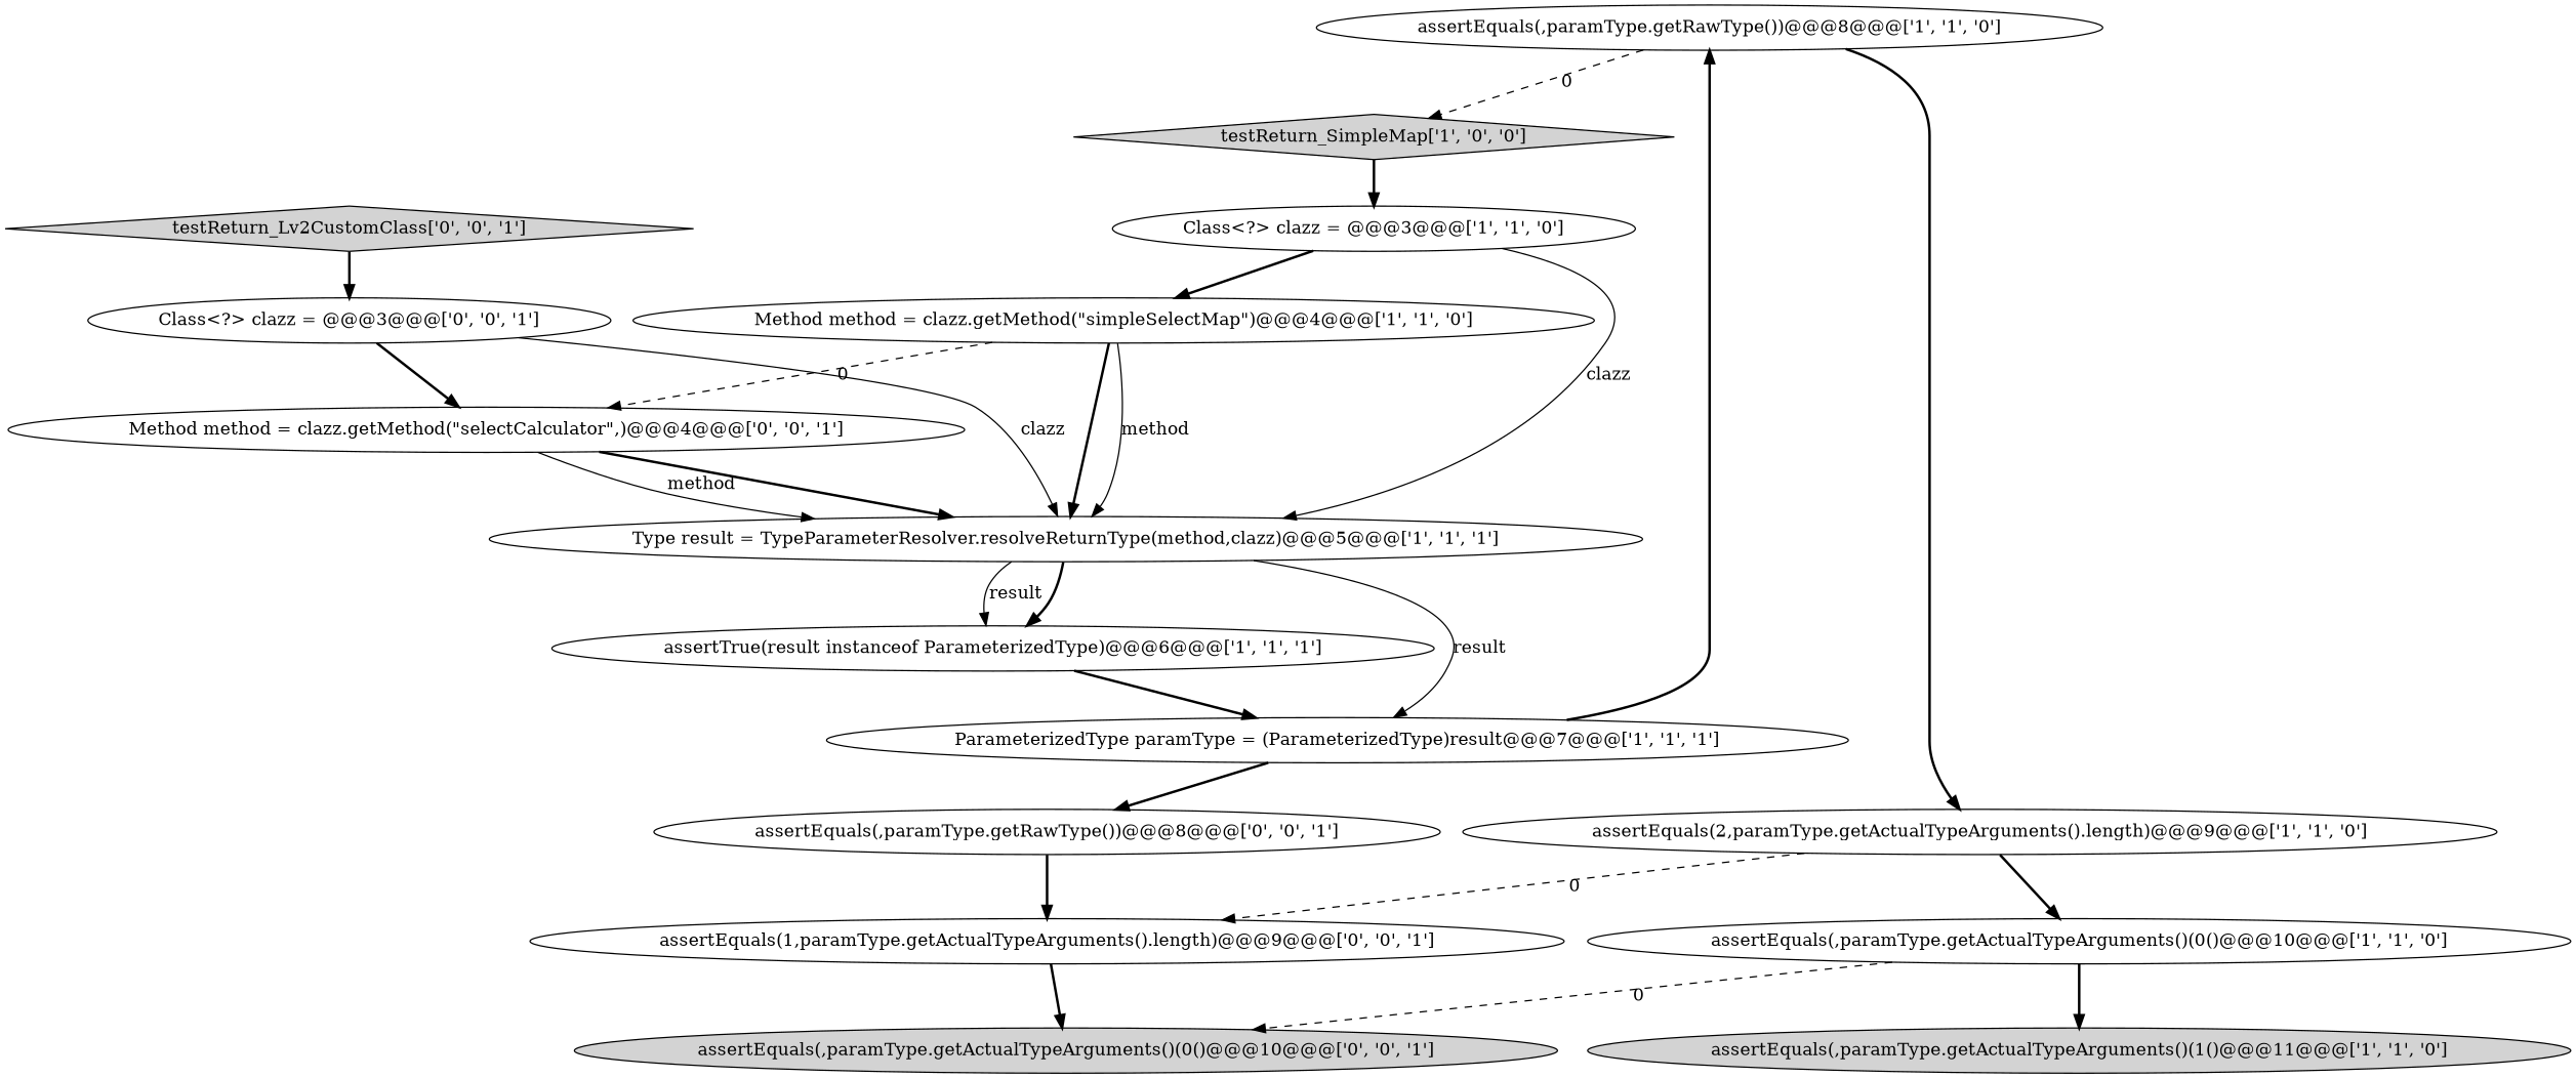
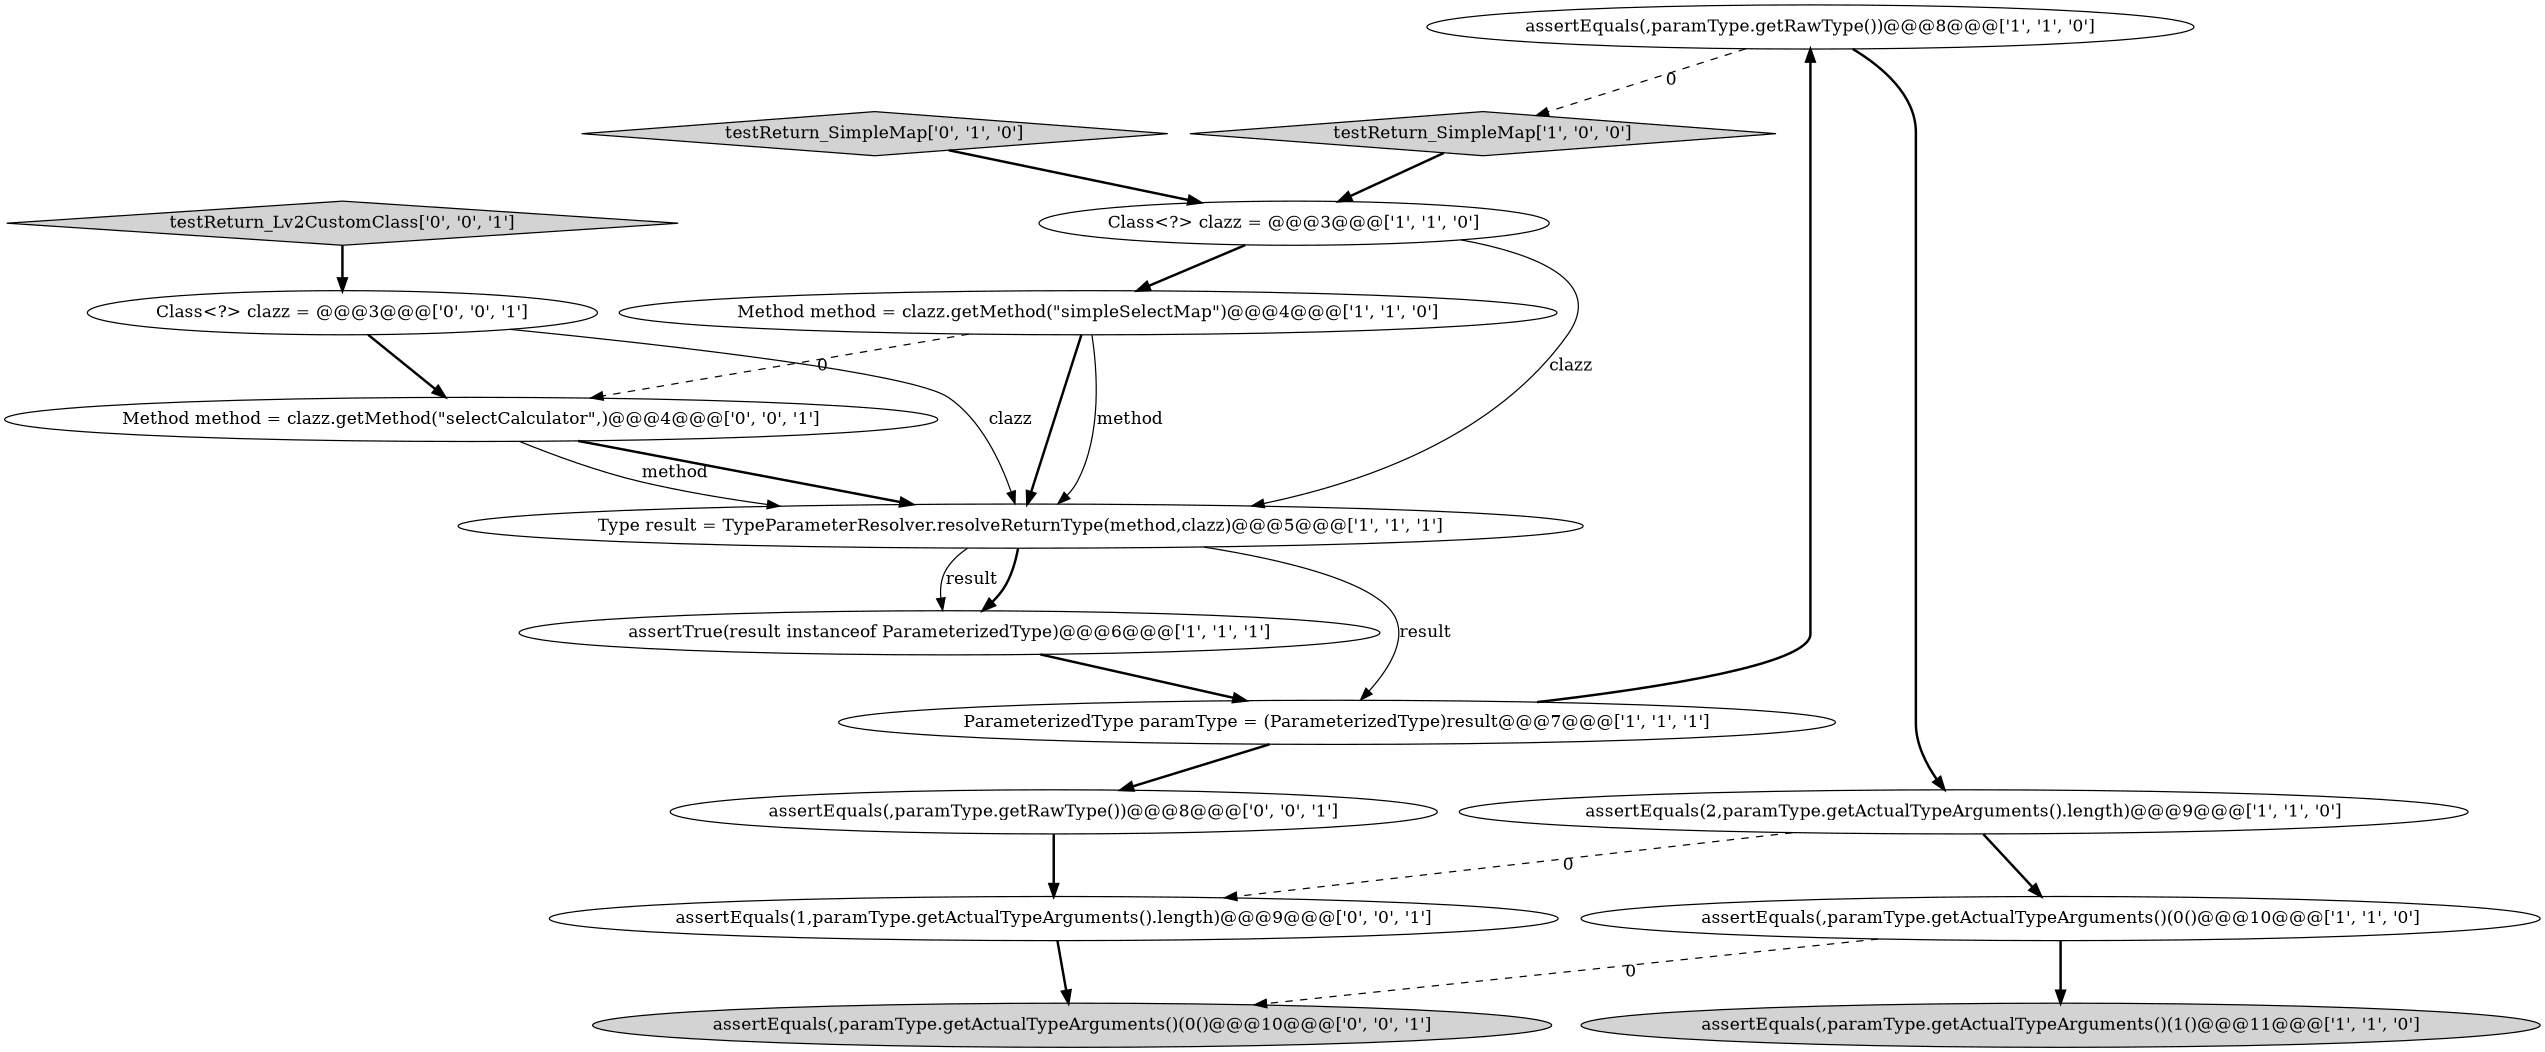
  digraph {
    node [fillcolor=white shape=ellipse style=filled]
    edge [style=bold]
    n1 [label="assertEquals(1,paramType.getActualTypeArguments().length)@@@9@@@['0', '0', '1']"]
    n2 [fillcolor=lightgray label="assertEquals(,paramType.getActualTypeArguments()(0()@@@10@@@['0', '0', '1']"]
    n3 [label="ParameterizedType paramType = (ParameterizedType)result@@@7@@@['1', '1', '1']"]
    n4 [label="assertEquals(,paramType.getRawType())@@@8@@@['1', '1', '0']"]
    n5 [label="assertEquals(,paramType.getRawType())@@@8@@@['0', '0', '1']"]
    n6 [label="assertEquals(2,paramType.getActualTypeArguments().length)@@@9@@@['1', '1', '0']"]
    n7 [fillcolor=lightgray label="testReturn_SimpleMap['1', '0', '0']" shape=diamond]
    n8 [label="assertTrue(result instanceof ParameterizedType)@@@6@@@['1', '1', '1']"]
    n9 [label="assertEquals(,paramType.getActualTypeArguments()(0()@@@10@@@['1', '1', '0']"]
    n10 [fillcolor=lightgray label="assertEquals(,paramType.getActualTypeArguments()(1()@@@11@@@['1', '1', '0']"]
    n11 [label="Method method = clazz.getMethod(\"simpleSelectMap\")@@@4@@@['1', '1', '0']"]
    n12 [label="Method method = clazz.getMethod(\"selectCalculator\",)@@@4@@@['0', '0', '1']"]
    n13 [label="Type result = TypeParameterResolver.resolveReturnType(method,clazz)@@@5@@@['1', '1', '1']"]
+   n14 [fillcolor=lightgray label="testReturn_SimpleMap['0', '1', '0']" shape=diamond]
    n15 [label="Class<?> clazz = @@@3@@@['1', '1', '0']"]
    n16 [fillcolor=lightgray label="testReturn_Lv2CustomClass['0', '0', '1']" shape=diamond]
    n17 [label="Class<?> clazz = @@@3@@@['0', '0', '1']"]
    n1 -> n2
    n3 -> n4
    n3 -> n5
    n4 -> n6
    n4 -> n7 [label=0 style=dashed]
    n5 -> n1
    n6 -> n1 [label=0 style=dashed]
    n6 -> n9
    n7 -> n15
    n8 -> n3
    n9 -> n2 [label=0 style=dashed]
    n9 -> n10
    n11 -> n12 [label=0 style=dashed]
    n11 -> n13 [label=method style=solid]
    n11 -> n13
    n12 -> n13
    n12 -> n13 [label=method style=solid]
    n13 -> n3 [label=result style=solid]
    n13 -> n8
    n13 -> n8 [label=result style=solid]
+   n14 -> n15
    n15 -> n11
    n15 -> n13 [label=clazz style=solid]
    n16 -> n17
    n17 -> n12
    n17 -> n13 [label=clazz style=solid]
  }
